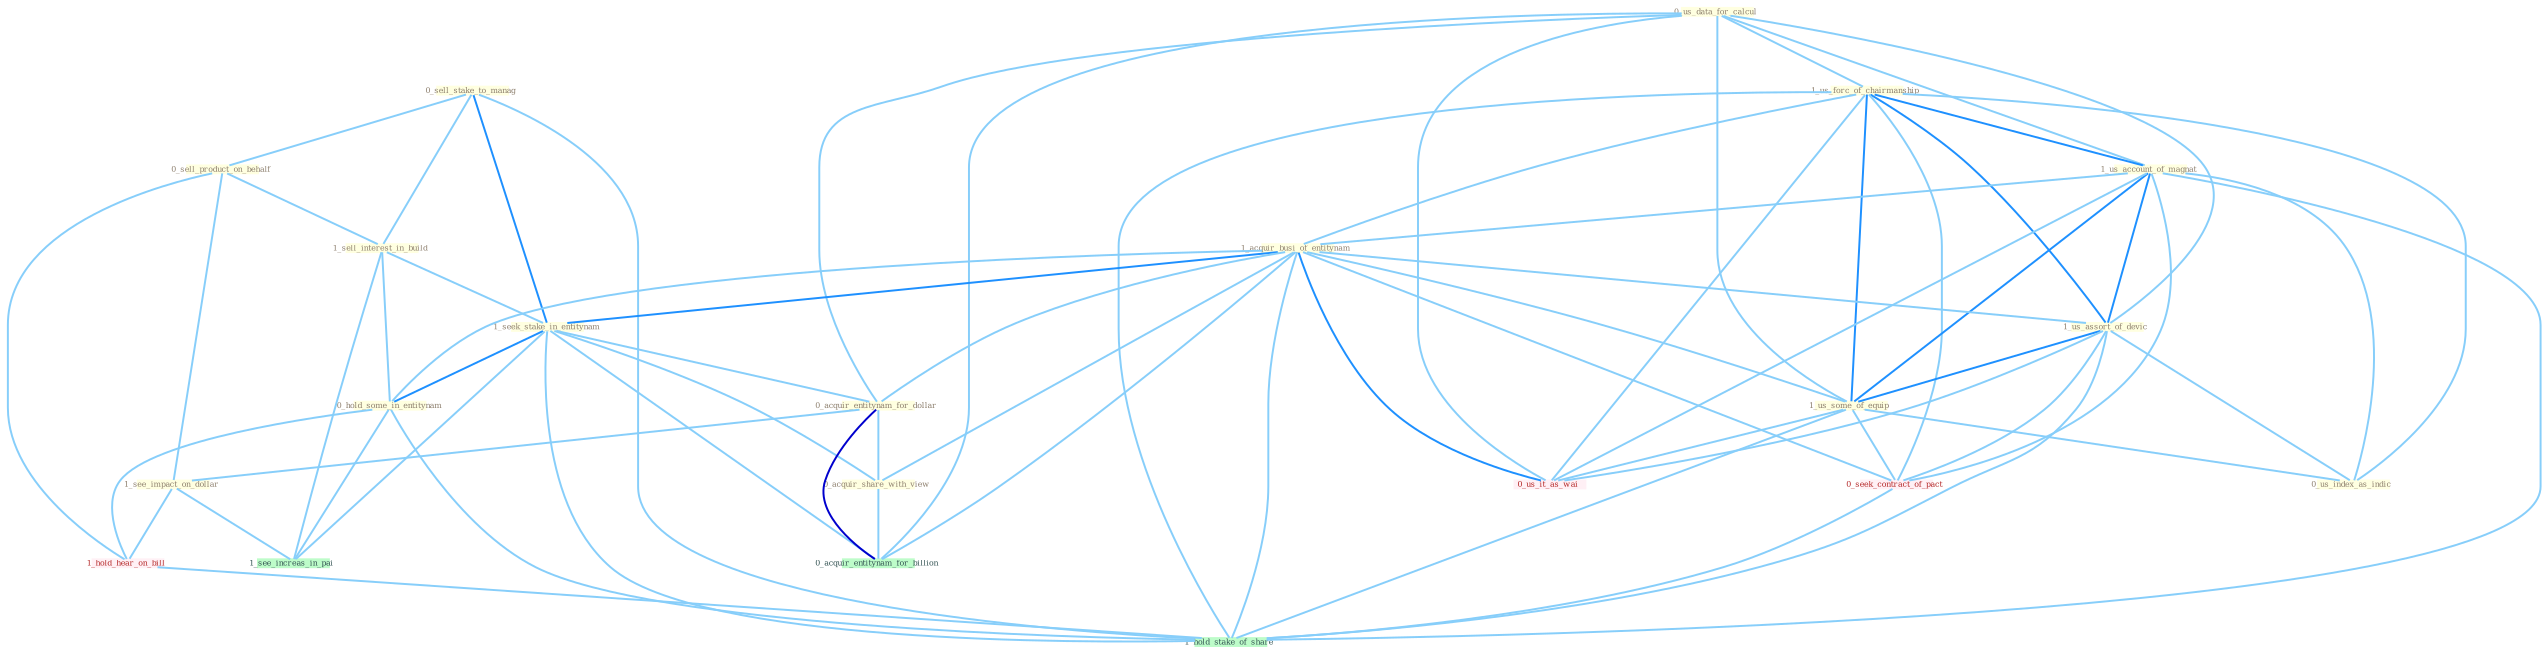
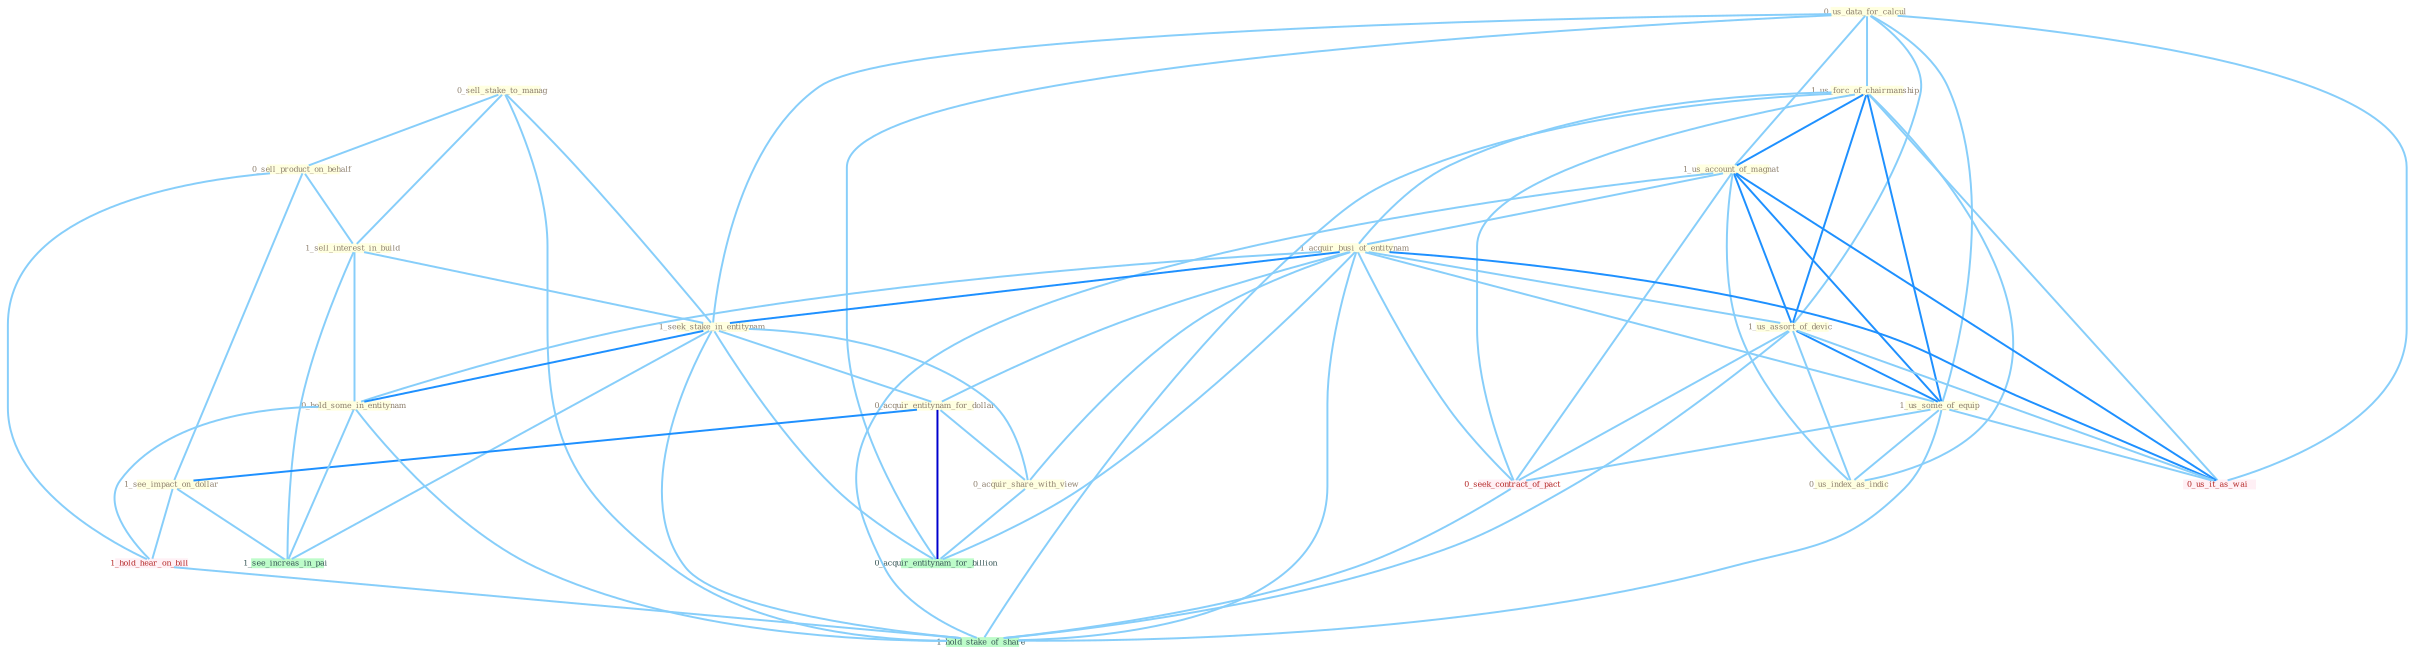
  graph {
    node [color="#ffffe0" fixedsize=true fontcolor="#8b7d6b" fontsize=4 shape=polygon style=filled]
    edge [color="#87cefa" w=1]
    "0_sell_stake_to_manag " [height=.06 width=.5]
    "0_us_data_for_calcul " [height=.06 width=.5]
    "0_sell_product_on_behalf " [height=.06 width=.5]
    "1_us_forc_of_chairmanship " [height=.06 width=.5]
    "1_sell_interest_in_build " [height=.06 width=.5]
    "1_us_account_of_magnat " [height=.06 width=.5]
    "1_acquir_busi_of_entitynam " [height=.06 width=.5]
    n8 [height=.06 label="1_seek_stake_in_entitynam" width=.5]
    "1_us_assort_of_devic " [height=.06 width=.5]
    "0_acquir_entitynam_for_dollar " [height=.06 width=.5]
    "1_see_impact_on_dollar " [height=.06 width=.5]
    "1_us_some_of_equip " [height=.06 width=.5]
    "0_us_index_as_indic " [height=.06 width=.5]
    "0_acquir_share_with_view " [height=.06 width=.5]
    n15 [height=.06 label="0_hold_some_in_entitynam" width=.5]
    "0_seek_contract_of_pact " [color="#fff0f5" fontcolor="#b22222" height=.06 width=.5]
    "0_us_it_as_wai " [color="#fff0f5" fontcolor="#b22222" height=.06 width=.5]
    "1_hold_hear_on_bill " [color="#fff0f5" fontcolor="#b22222" height=.06 width=.5]
    "1_hold_stake_of_share " [color="#BDFCC9" fontcolor="#2f4f4f" height=.06 width=.5]
    "0_acquir_entitynam_for_billion " [color="#BDFCC9" fontcolor="#2f4f4f" height=.06 width=.5]
    "1_see_increas_in_pai " [color="#BDFCC9" fontcolor="#2f4f4f" height=.06 width=.5]
    subgraph sub_1 {
      "0_sell_stake_to_manag "
      "0_us_data_for_calcul "
      "0_sell_product_on_behalf "
      "1_us_forc_of_chairmanship "
      "1_sell_interest_in_build "
      "1_us_account_of_magnat "
      "1_acquir_busi_of_entitynam "
      n8
      "1_us_assort_of_devic "
      "0_acquir_entitynam_for_dollar "
      "1_see_impact_on_dollar "
      "1_us_some_of_equip "
      "0_us_index_as_indic "
      "0_acquir_share_with_view "
      n15
    }
    subgraph sub_2 {
      "0_seek_contract_of_pact "
      "0_us_it_as_wai "
      "1_hold_hear_on_bill "
    }
    "0_sell_stake_to_manag " -- "0_sell_product_on_behalf "
    "0_sell_stake_to_manag " -- "1_sell_interest_in_build "
-   "0_sell_stake_to_manag " -- n8 [color="#1e90ff"]
+   "0_sell_stake_to_manag " -- n8
    "0_sell_stake_to_manag " -- "1_hold_stake_of_share "
    "0_us_data_for_calcul " -- "1_us_forc_of_chairmanship "
    "0_us_data_for_calcul " -- "1_us_account_of_magnat "
    "0_us_data_for_calcul " -- "1_us_assort_of_devic "
-   "0_us_data_for_calcul " -- "0_acquir_entitynam_for_dollar "
+   "0_us_data_for_calcul " -- n8
    "0_us_data_for_calcul " -- "1_us_some_of_equip "
    "0_us_data_for_calcul " -- "0_us_it_as_wai "
    "0_us_data_for_calcul " -- "0_acquir_entitynam_for_billion "
    "0_sell_product_on_behalf " -- "1_sell_interest_in_build "
    "0_sell_product_on_behalf " -- "1_see_impact_on_dollar "
    "0_sell_product_on_behalf " -- "1_hold_hear_on_bill "
    "1_us_forc_of_chairmanship " -- "1_us_account_of_magnat " [color="#1e90ff" w=2]
    "1_us_forc_of_chairmanship " -- "1_acquir_busi_of_entitynam "
    "1_us_forc_of_chairmanship " -- "1_us_assort_of_devic " [color="#1e90ff" w=2]
    "1_us_forc_of_chairmanship " -- "1_us_some_of_equip " [color="#1e90ff" w=2]
    "1_us_forc_of_chairmanship " -- "0_us_index_as_indic "
    "1_us_forc_of_chairmanship " -- "0_seek_contract_of_pact "
    "1_us_forc_of_chairmanship " -- "0_us_it_as_wai "
    "1_us_forc_of_chairmanship " -- "1_hold_stake_of_share "
    "1_sell_interest_in_build " -- n8
    "1_sell_interest_in_build " -- n15
    "1_sell_interest_in_build " -- "1_see_increas_in_pai "
    "1_us_account_of_magnat " -- "1_acquir_busi_of_entitynam "
    "1_us_account_of_magnat " -- "1_us_assort_of_devic " [color="#1e90ff" w=2]
    "1_us_account_of_magnat " -- "1_us_some_of_equip " [color="#1e90ff" w=2]
    "1_us_account_of_magnat " -- "0_us_index_as_indic "
    "1_us_account_of_magnat " -- "0_seek_contract_of_pact "
-   "1_us_account_of_magnat " -- "0_us_it_as_wai "
+   "1_us_account_of_magnat " -- "0_us_it_as_wai " [color="#1e90ff"]
    "1_us_account_of_magnat " -- "1_hold_stake_of_share "
    "1_acquir_busi_of_entitynam " -- n8 [color="#1e90ff" w=2]
    "1_acquir_busi_of_entitynam " -- "1_us_assort_of_devic "
    "1_acquir_busi_of_entitynam " -- "0_acquir_entitynam_for_dollar "
    "1_acquir_busi_of_entitynam " -- "1_us_some_of_equip "
    "1_acquir_busi_of_entitynam " -- "0_acquir_share_with_view "
    "1_acquir_busi_of_entitynam " -- n15
    "1_acquir_busi_of_entitynam " -- "0_seek_contract_of_pact "
    "1_acquir_busi_of_entitynam " -- "0_us_it_as_wai " [color="#1e90ff" w=2]
    "1_acquir_busi_of_entitynam " -- "1_hold_stake_of_share "
    "1_acquir_busi_of_entitynam " -- "0_acquir_entitynam_for_billion "
    n8 -- "0_acquir_entitynam_for_dollar "
    n8 -- "0_acquir_share_with_view "
    n8 -- n15 [color="#1e90ff" w=2]
    n8 -- "1_hold_stake_of_share "
    n8 -- "0_acquir_entitynam_for_billion "
    n8 -- "1_see_increas_in_pai "
    "1_us_assort_of_devic " -- "1_us_some_of_equip " [color="#1e90ff" w=2]
    "1_us_assort_of_devic " -- "0_us_index_as_indic "
    "1_us_assort_of_devic " -- "0_seek_contract_of_pact "
    "1_us_assort_of_devic " -- "0_us_it_as_wai "
    "1_us_assort_of_devic " -- "1_hold_stake_of_share "
-   "0_acquir_entitynam_for_dollar " -- "1_see_impact_on_dollar "
+   "0_acquir_entitynam_for_dollar " -- "1_see_impact_on_dollar " [color="#1e90ff"]
    "0_acquir_entitynam_for_dollar " -- "0_acquir_share_with_view "
    "0_acquir_entitynam_for_dollar " -- "0_acquir_entitynam_for_billion " [color="#0000cd" w=3]
    "1_see_impact_on_dollar " -- "1_hold_hear_on_bill "
    "1_see_impact_on_dollar " -- "1_see_increas_in_pai "
    "1_us_some_of_equip " -- "0_us_index_as_indic "
    "1_us_some_of_equip " -- "0_seek_contract_of_pact "
    "1_us_some_of_equip " -- "0_us_it_as_wai "
    "1_us_some_of_equip " -- "1_hold_stake_of_share "
    "0_acquir_share_with_view " -- "0_acquir_entitynam_for_billion "
    n15 -- "1_hold_hear_on_bill "
    n15 -- "1_hold_stake_of_share "
    n15 -- "1_see_increas_in_pai "
    "0_seek_contract_of_pact " -- "1_hold_stake_of_share "
    "1_hold_hear_on_bill " -- "1_hold_stake_of_share "
  }
